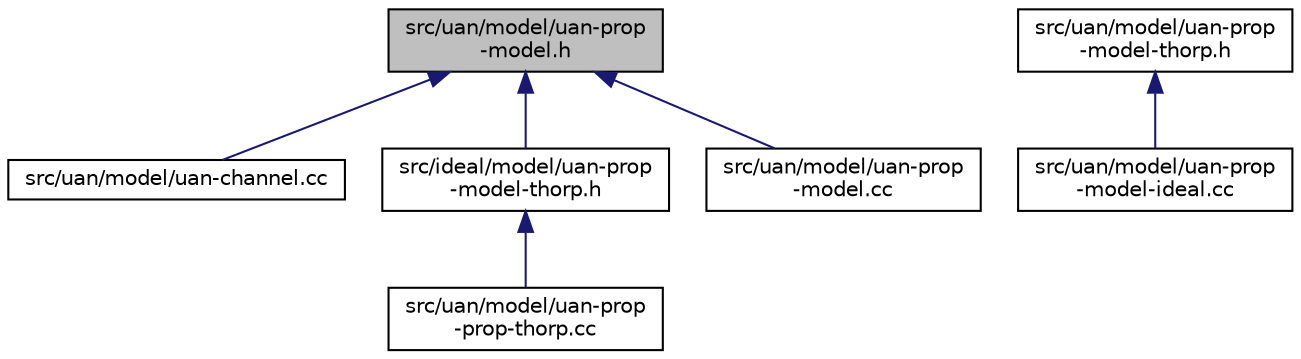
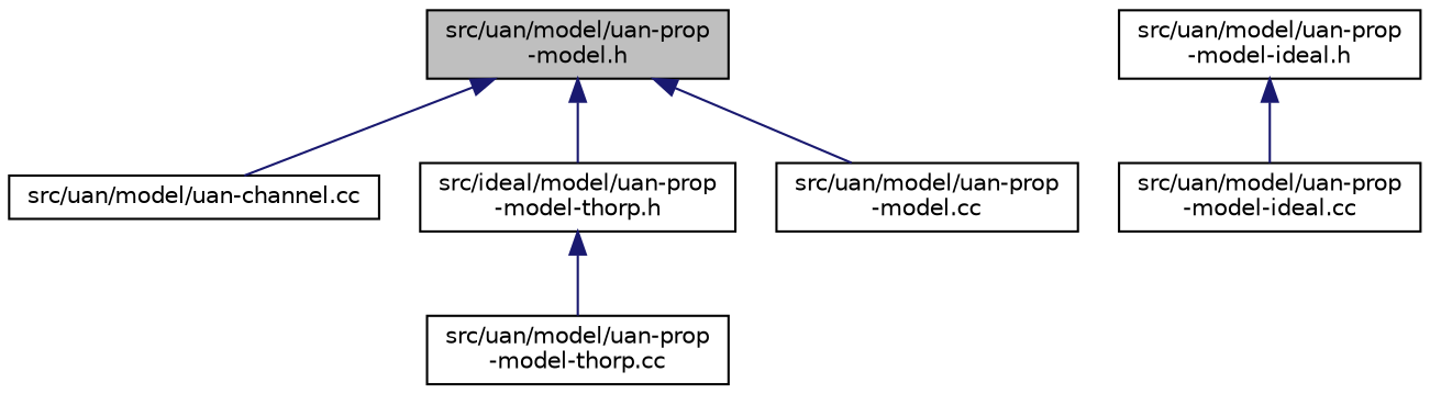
  digraph {
    node [color=black fillcolor=white fontname=Helvetica fontsize=10 shape=record style=filled]
    edge [color=midnightblue dir=back fontname=Helvetica fontsize=10 labelfontname=Helvetica labelfontsize=10 style=solid]
    n1 [fillcolor=grey75 fontcolor=black height=0.2 label="src/uan/model/uan-prop\l-model.h" width=0.4]
    n2 [height=0.2 label="src/uan/model/uan-channel.cc" width=0.4]
    n3 [height=0.2 label="src/ideal/model/uan-prop\l-model-thorp.h" width=0.4]
    n4 [height=0.2 label="src/uan/model/uan-prop\l-model.cc" width=0.4]
-   n5 [height=0.2 label="src/uan/model/uan-prop\l-model-thorp.h" width=0.4]
+   n5 [height=0.2 label="src/uan/model/uan-prop\l-model-ideal.h" width=0.4]
    n6 [height=0.2 label="src/uan/model/uan-prop\l-model-ideal.cc" width=0.4]
-   n7 [height=0.2 label="src/uan/model/uan-prop\l-prop-thorp.cc" width=0.4]
+   n7 [height=0.2 label="src/uan/model/uan-prop\l-model-thorp.cc" width=0.4]
    n1 -> n2
    n1 -> n3
    n1 -> n4
    n3 -> n7
    n5 -> n6
  }
